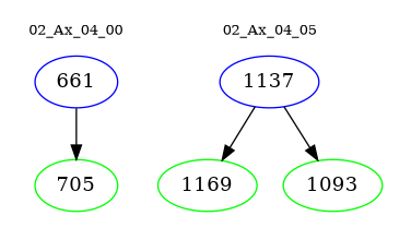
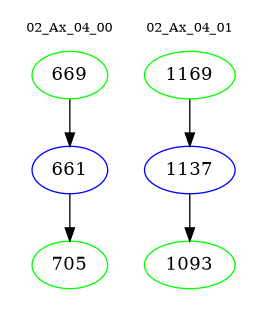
  digraph {
    fontname="DejaVu Serif"
    node [color=green fontname="DejaVu Serif"]
    edge [color=black fontname="DejaVu Serif"]
+   n1 [label=669]
    n2 [color=blue label=661]
    n3 [label=705]
    n4 [label=1169]
    n5 [color=blue label=1137]
    n6 [label=1093]
    subgraph cluster_1 {
      color=white
      fontsize=10
      label="02_Ax_04_00"
+     n1
      n2
      n3
    }
    subgraph cluster_2 {
      color=white
      fontsize=10
-     label="02_Ax_04_05"
+     label="02_Ax_04_01"
      n4
      n5
      n6
    }
+   n1 -> n2
    n2 -> n3
-   n5 -> n4
+   n4 -> n5
    n5 -> n6
  }
